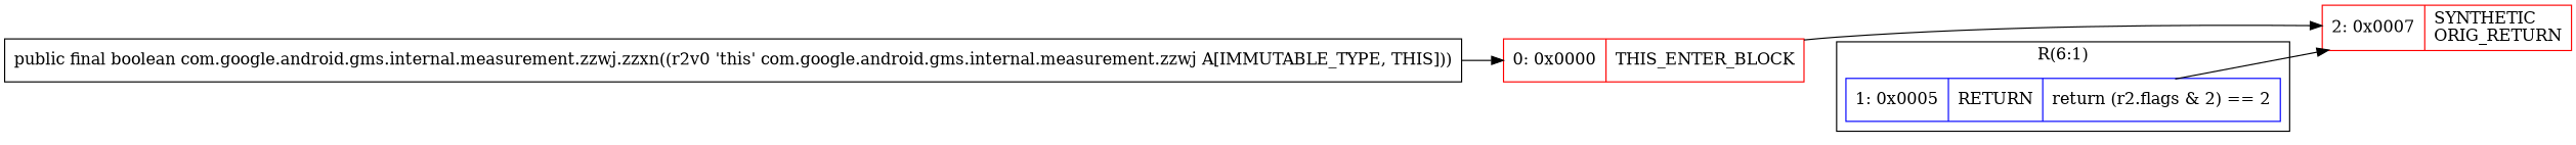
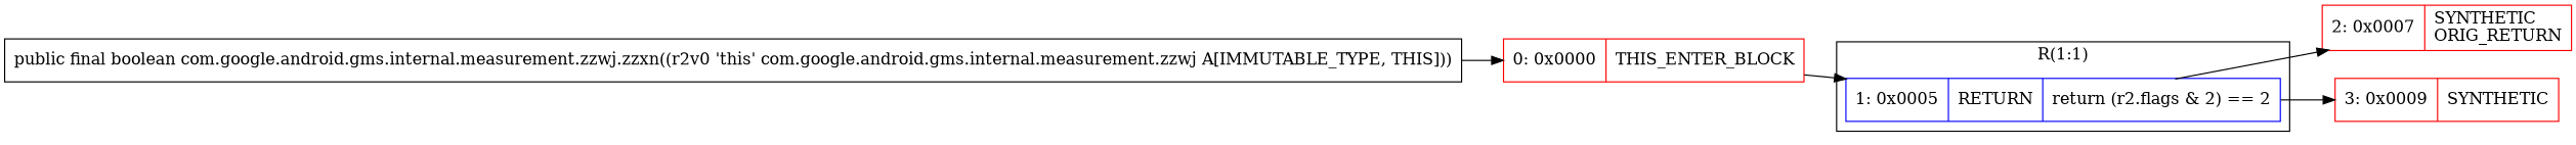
  digraph {
    rankdir=LR
    node [color=red shape=record]
    n1 [color=blue label="{1\:\ 0x0005|RETURN\l|return (r2.flags & 2) == 2\l}"]
    n2 [label="{2\:\ 0x0007|SYNTHETIC\lORIG_RETURN\l}"]
+   n3 [label="{3\:\ 0x0009|SYNTHETIC\l}"]
    n4 [label="{0\:\ 0x0000|THIS_ENTER_BLOCK\l}"]
    n5 [label="{public final boolean com.google.android.gms.internal.measurement.zzwj.zzxn((r2v0 'this' com.google.android.gms.internal.measurement.zzwj A[IMMUTABLE_TYPE, THIS])) }" color=""]
    subgraph cluster_1 {
-     label="R(6:1)"
+     label="R(1:1)"
      n1
    }
    n1 -> n2
-   n4 -> n2
+   n1 -> n3
+   n4 -> n1
    n5 -> n4
  }
